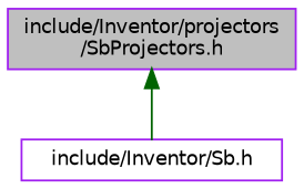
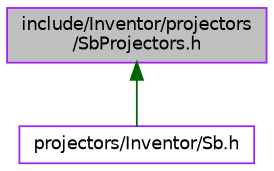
  digraph {
    node [color=purple fontname=Helvetica fontsize=10 shape=record style=filled]
    n1 [fillcolor=grey75 fontcolor=black height=0.2 label="include/Inventor/projectors\l/SbProjectors.h" width=0.4]
-   n2 [fillcolor=white height=0.2 label="include/Inventor/Sb.h" width=0.4]
+   n2 [fillcolor=white height=0.2 label="projectors/Inventor/Sb.h" width=0.4]
    n1 -> n2 [color=darkgreen dir=back fontname=Helvetica fontsize=10 labelfontname=Helvetica labelfontsize=10 style=solid]
  }
